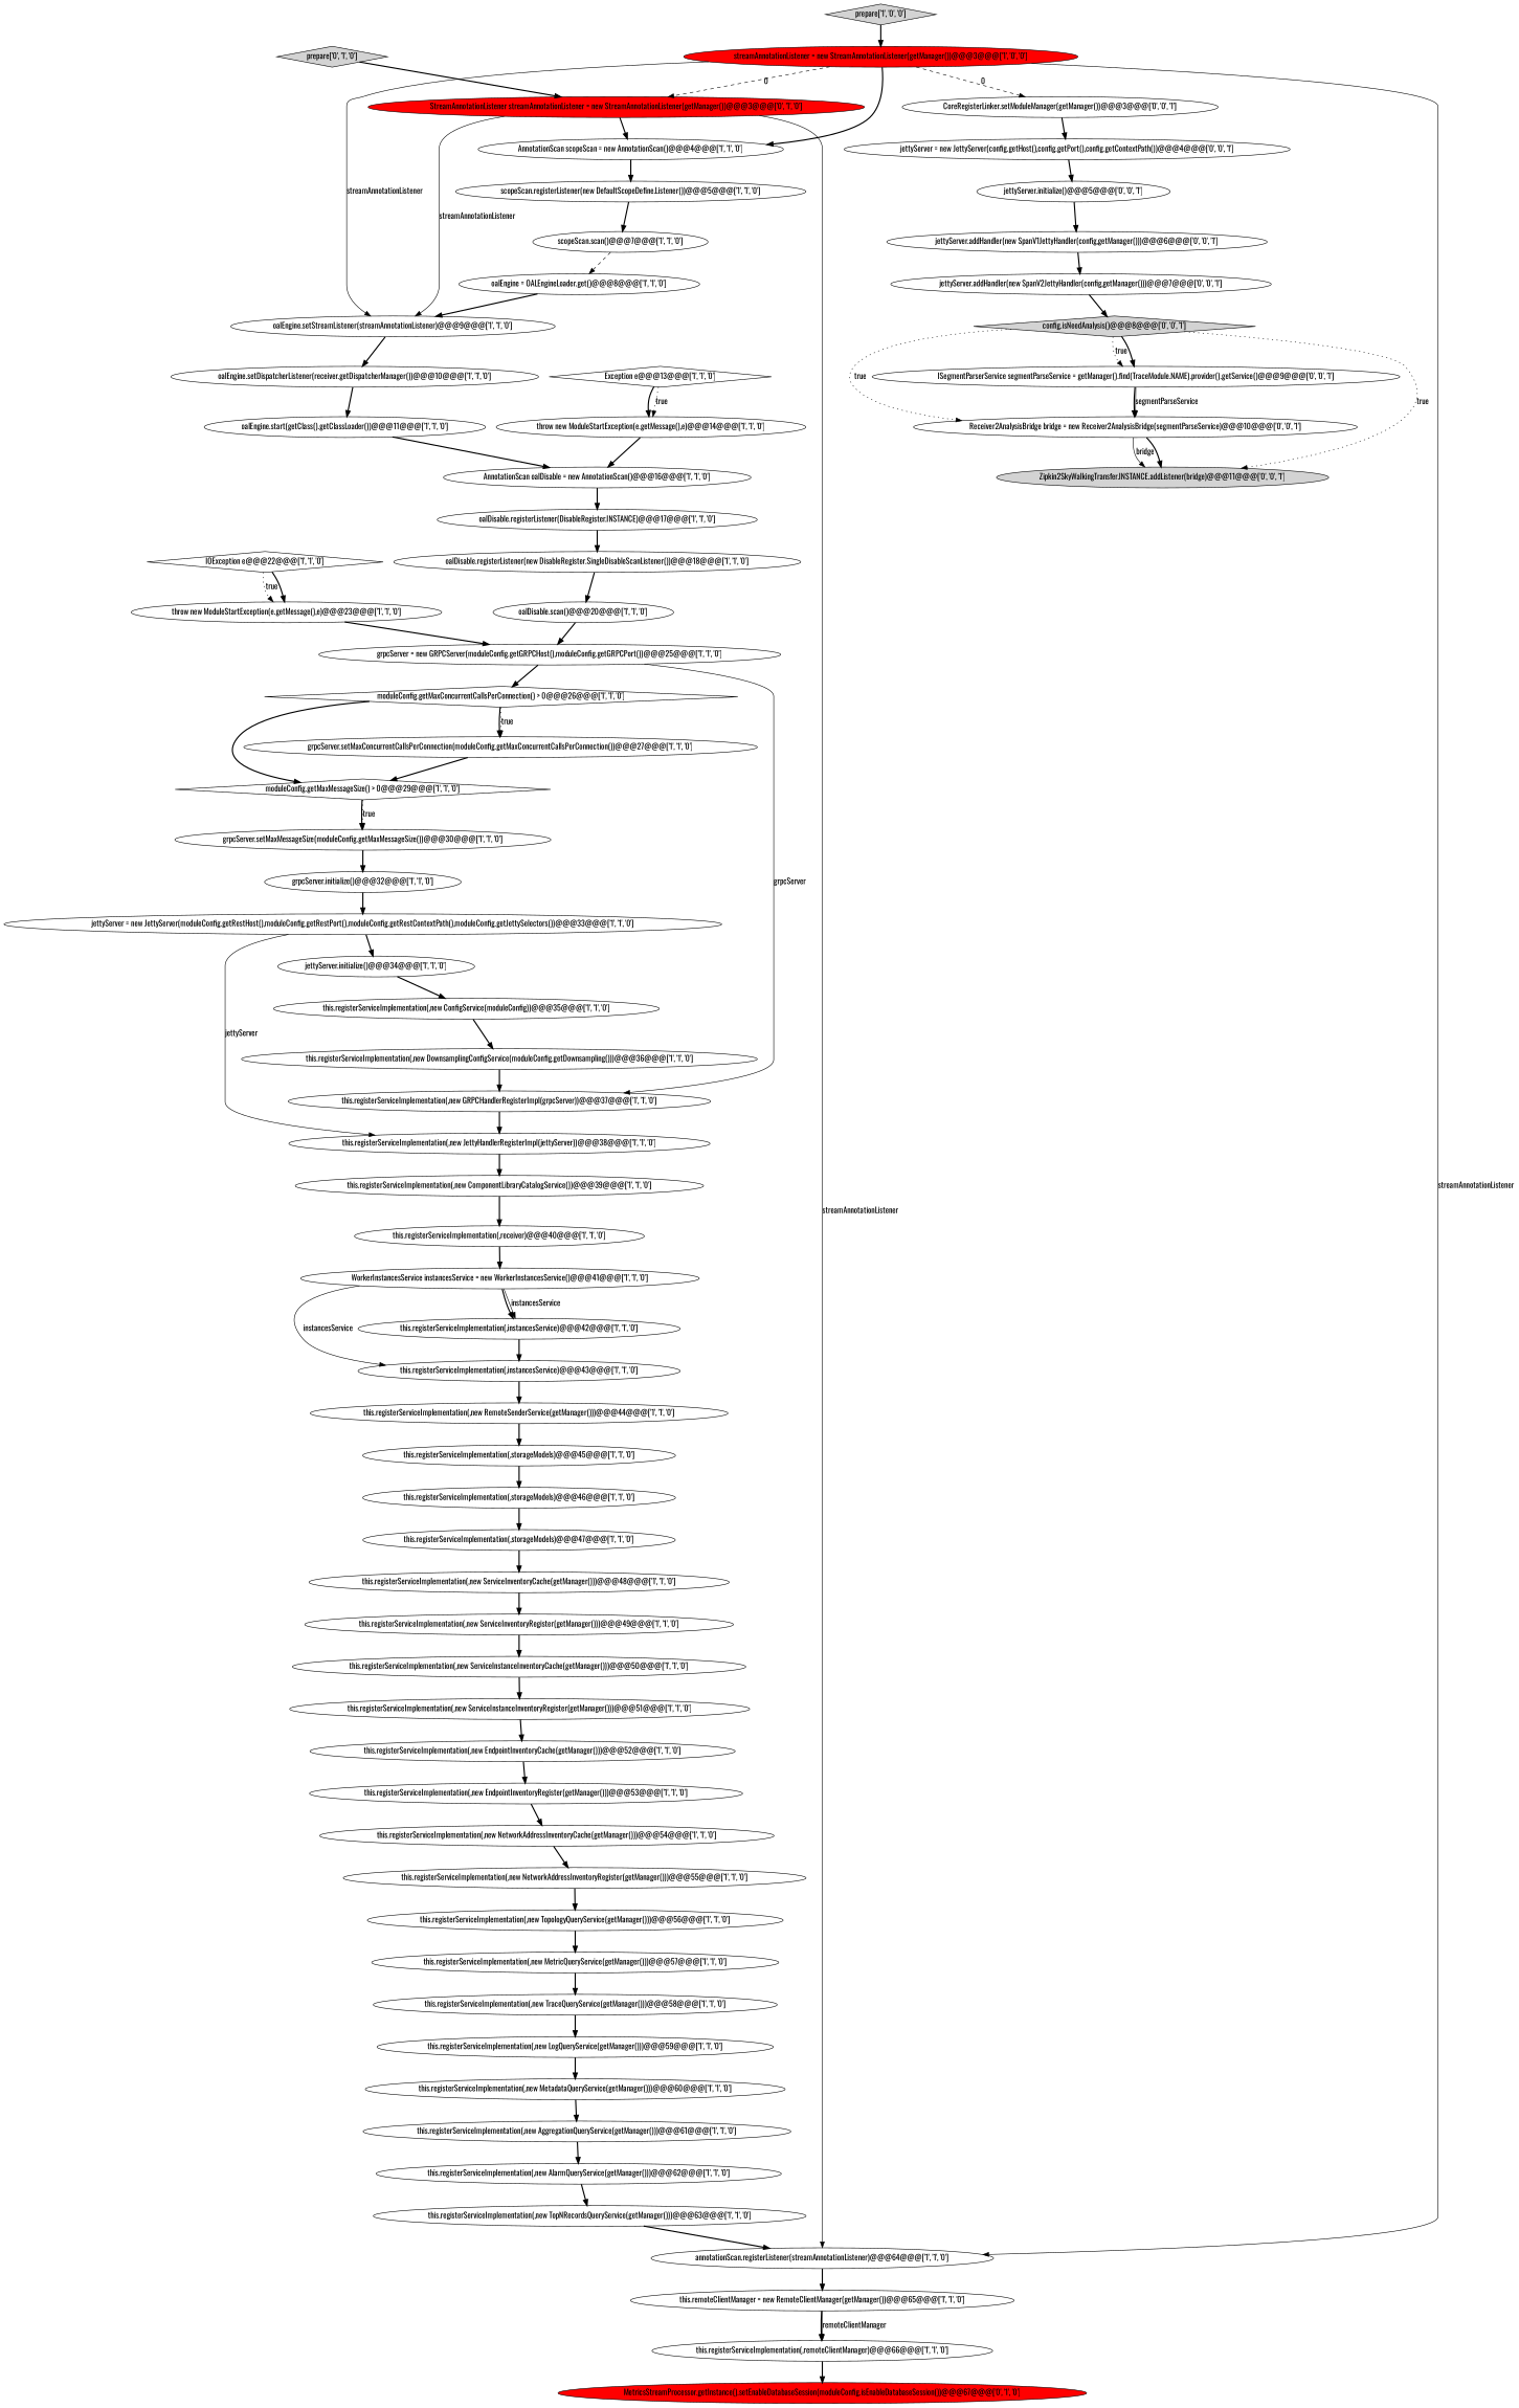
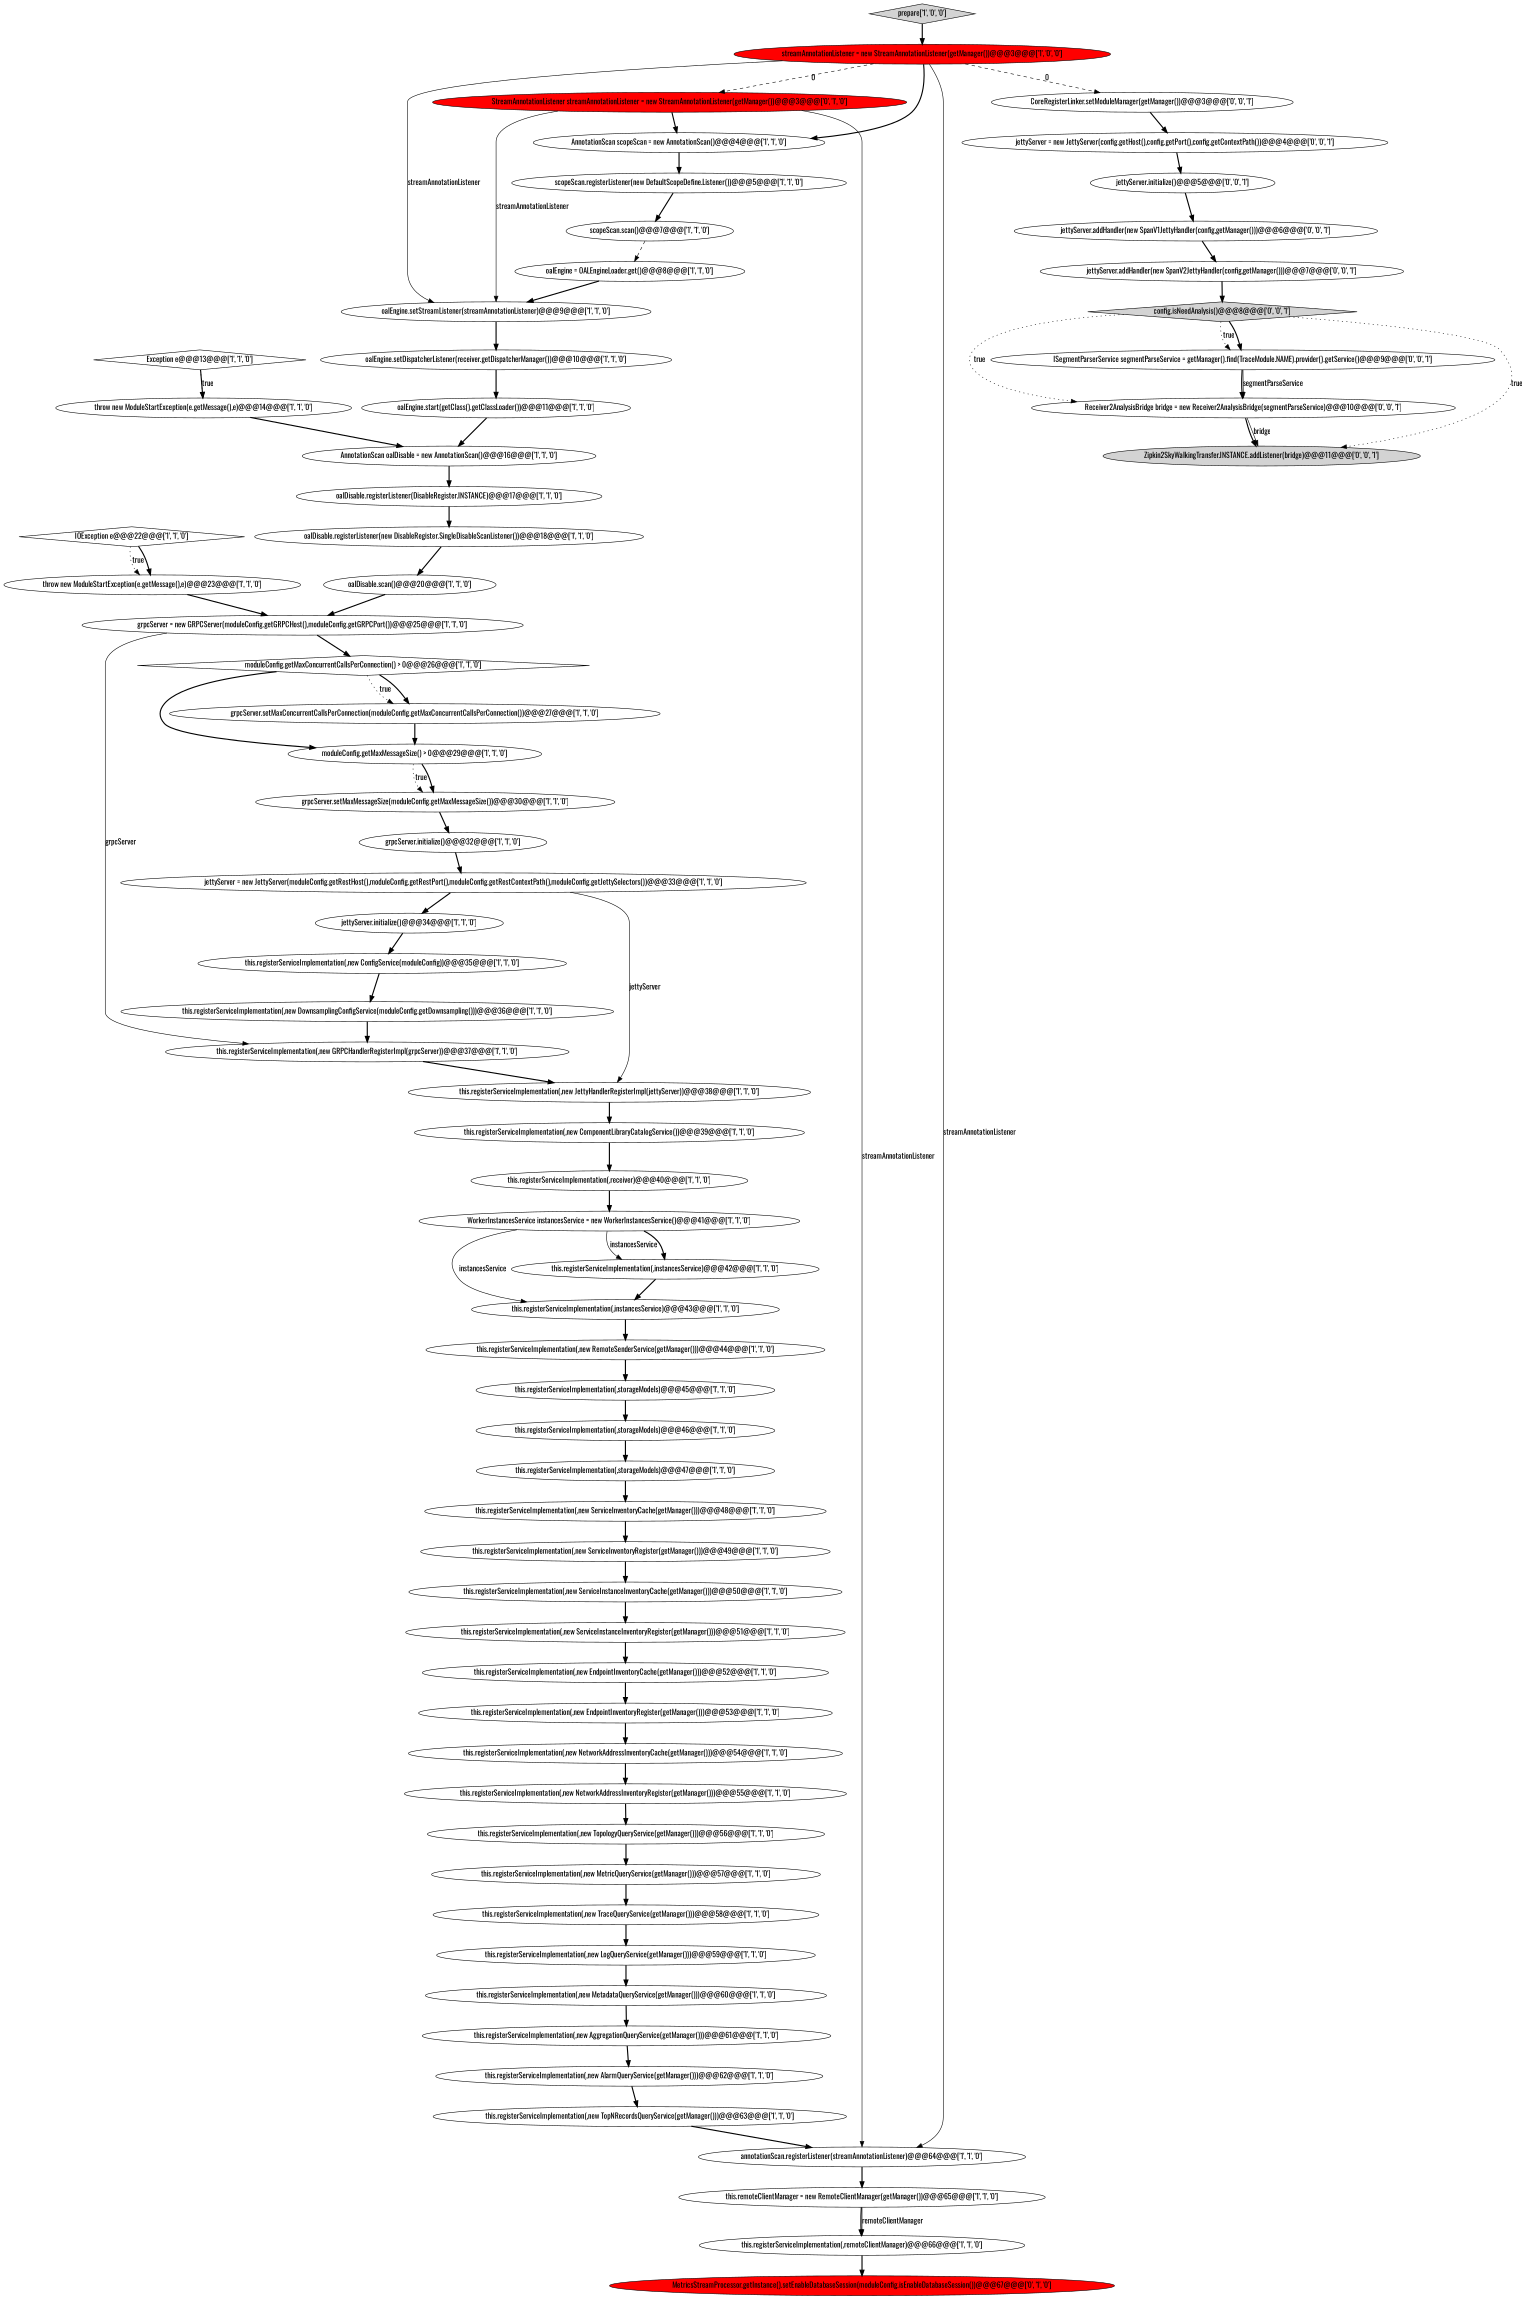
  digraph {
    fontname=Oswald
    node [fillcolor=white fontname=Oswald shape=ellipse style=filled]
    edge [fontname=Oswald style=bold]
    n1 [label="this.registerServiceImplementation(,remoteClientManager)@@@66@@@['1', '1', '0']"]
    n2 [fillcolor=red label="MetricsStreamProcessor.getInstance().setEnableDatabaseSession(moduleConfig.isEnableDatabaseSession())@@@67@@@['0', '1', '0']"]
    n3 [label="this.registerServiceImplementation(,new DownsamplingConfigService(moduleConfig.getDownsampling()))@@@36@@@['1', '1', '0']"]
    n4 [label="this.registerServiceImplementation(,new GRPCHandlerRegisterImpl(grpcServer))@@@37@@@['1', '1', '0']"]
    n5 [label="this.registerServiceImplementation(,new JettyHandlerRegisterImpl(jettyServer))@@@38@@@['1', '1', '0']"]
    n6 [fillcolor=red label="StreamAnnotationListener streamAnnotationListener = new StreamAnnotationListener(getManager())@@@3@@@['0', '1', '0']"]
    n7 [label="AnnotationScan scopeScan = new AnnotationScan()@@@4@@@['1', '1', '0']"]
    n8 [label="oalEngine.setStreamListener(streamAnnotationListener)@@@9@@@['1', '1', '0']"]
    n9 [label="annotationScan.registerListener(streamAnnotationListener)@@@64@@@['1', '1', '0']"]
    n10 [label="scopeScan.registerListener(new DefaultScopeDefine.Listener())@@@5@@@['1', '1', '0']"]
    n11 [label="oalEngine.setDispatcherListener(receiver.getDispatcherManager())@@@10@@@['1', '1', '0']"]
    n12 [label="this.remoteClientManager = new RemoteClientManager(getManager())@@@65@@@['1', '1', '0']"]
    n13 [label="throw new ModuleStartException(e.getMessage(),e)@@@14@@@['1', '1', '0']"]
    n14 [label="AnnotationScan oalDisable = new AnnotationScan()@@@16@@@['1', '1', '0']"]
    n15 [label="oalDisable.registerListener(DisableRegister.INSTANCE)@@@17@@@['1', '1', '0']"]
    n16 [label="grpcServer.setMaxMessageSize(moduleConfig.getMaxMessageSize())@@@30@@@['1', '1', '0']"]
    n17 [label="grpcServer.initialize()@@@32@@@['1', '1', '0']"]
    n18 [label="jettyServer = new JettyServer(moduleConfig.getRestHost(),moduleConfig.getRestPort(),moduleConfig.getRestContextPath(),moduleConfig.getJettySelectors())@@@33@@@['1', '1', '0']"]
    n19 [label="this.registerServiceImplementation(,instancesService)@@@43@@@['1', '1', '0']"]
    n20 [label="this.registerServiceImplementation(,new RemoteSenderService(getManager()))@@@44@@@['1', '1', '0']"]
    n21 [label="this.registerServiceImplementation(,storageModels)@@@45@@@['1', '1', '0']"]
    n22 [label="jettyServer.addHandler(new SpanV1JettyHandler(config,getManager()))@@@6@@@['0', '0', '1']"]
    n23 [label="jettyServer.addHandler(new SpanV2JettyHandler(config,getManager()))@@@7@@@['0', '0', '1']"]
    n24 [fillcolor=lightgray label="config.isNeedAnalysis()@@@8@@@['0', '0', '1']" shape=diamond]
    n25 [label="scopeScan.scan()@@@7@@@['1', '1', '0']"]
    n26 [label="oalEngine.start(getClass().getClassLoader())@@@11@@@['1', '1', '0']"]
    n27 [label="this.registerServiceImplementation(,storageModels)@@@46@@@['1', '1', '0']"]
    n28 [label="throw new ModuleStartException(e.getMessage(),e)@@@23@@@['1', '1', '0']"]
    n29 [label="grpcServer = new GRPCServer(moduleConfig.getGRPCHost(),moduleConfig.getGRPCPort())@@@25@@@['1', '1', '0']"]
    n30 [label="moduleConfig.getMaxConcurrentCallsPerConnection() > 0@@@26@@@['1', '1', '0']" shape=diamond]
    n31 [fillcolor=red label="streamAnnotationListener = new StreamAnnotationListener(getManager())@@@3@@@['1', '0', '0']"]
    n32 [label="CoreRegisterLinker.setModuleManager(getManager())@@@3@@@['0', '0', '1']"]
    n33 [label="jettyServer = new JettyServer(config.getHost(),config.getPort(),config.getContextPath())@@@4@@@['0', '0', '1']"]
    n34 [label="this.registerServiceImplementation(,new ServiceInventoryCache(getManager()))@@@48@@@['1', '1', '0']"]
    n35 [label="this.registerServiceImplementation(,new ServiceInventoryRegister(getManager()))@@@49@@@['1', '1', '0']"]
    n36 [label="this.registerServiceImplementation(,new ServiceInstanceInventoryCache(getManager()))@@@50@@@['1', '1', '0']"]
    n37 [label="this.registerServiceImplementation(,new TraceQueryService(getManager()))@@@58@@@['1', '1', '0']"]
    n38 [label="this.registerServiceImplementation(,new LogQueryService(getManager()))@@@59@@@['1', '1', '0']"]
    n39 [label="this.registerServiceImplementation(,new MetadataQueryService(getManager()))@@@60@@@['1', '1', '0']"]
    n40 [label="ISegmentParserService segmentParseService = getManager().find(TraceModule.NAME).provider().getService()@@@9@@@['0', '0', '1']"]
    n41 [label="Receiver2AnalysisBridge bridge = new Receiver2AnalysisBridge(segmentParseService)@@@10@@@['0', '0', '1']"]
    n42 [fillcolor=lightgray label="Zipkin2SkyWalkingTransfer.INSTANCE.addListener(bridge)@@@11@@@['0', '0', '1']"]
    n43 [label="this.registerServiceImplementation(,receiver)@@@40@@@['1', '1', '0']"]
    n44 [label="WorkerInstancesService instancesService = new WorkerInstancesService()@@@41@@@['1', '1', '0']"]
    n45 [label="this.registerServiceImplementation(,instancesService)@@@42@@@['1', '1', '0']"]
    n46 [label="this.registerServiceImplementation(,new ServiceInstanceInventoryRegister(getManager()))@@@51@@@['1', '1', '0']"]
    n47 [label="this.registerServiceImplementation(,new TopNRecordsQueryService(getManager()))@@@63@@@['1', '1', '0']"]
    n48 [label="grpcServer.setMaxConcurrentCallsPerConnection(moduleConfig.getMaxConcurrentCallsPerConnection())@@@27@@@['1', '1', '0']"]
-   n49 [label="moduleConfig.getMaxMessageSize() > 0@@@29@@@['1', '1', '0']" shape=diamond]
+   n49 [label="moduleConfig.getMaxMessageSize() > 0@@@29@@@['1', '1', '0']"]
    n50 [label="this.registerServiceImplementation(,new NetworkAddressInventoryRegister(getManager()))@@@55@@@['1', '1', '0']"]
    n51 [label="this.registerServiceImplementation(,new TopologyQueryService(getManager()))@@@56@@@['1', '1', '0']"]
    n52 [label="this.registerServiceImplementation(,new MetricQueryService(getManager()))@@@57@@@['1', '1', '0']"]
    n53 [label="IOException e@@@22@@@['1', '1', '0']" shape=diamond]
    n54 [label="oalEngine = OALEngineLoader.get()@@@8@@@['1', '1', '0']"]
    n55 [label="jettyServer.initialize()@@@5@@@['0', '0', '1']"]
    n56 [label="this.registerServiceImplementation(,storageModels)@@@47@@@['1', '1', '0']"]
    n57 [label="oalDisable.registerListener(new DisableRegister.SingleDisableScanListener())@@@18@@@['1', '1', '0']"]
    n58 [label="oalDisable.scan()@@@20@@@['1', '1', '0']"]
    n59 [label="this.registerServiceImplementation(,new NetworkAddressInventoryCache(getManager()))@@@54@@@['1', '1', '0']"]
    n60 [label="this.registerServiceImplementation(,new AggregationQueryService(getManager()))@@@61@@@['1', '1', '0']"]
    n61 [label="this.registerServiceImplementation(,new EndpointInventoryCache(getManager()))@@@52@@@['1', '1', '0']"]
    n62 [label="this.registerServiceImplementation(,new AlarmQueryService(getManager()))@@@62@@@['1', '1', '0']"]
    n63 [label="this.registerServiceImplementation(,new ComponentLibraryCatalogService())@@@39@@@['1', '1', '0']"]
    n64 [label="this.registerServiceImplementation(,new ConfigService(moduleConfig))@@@35@@@['1', '1', '0']"]
    n65 [label="this.registerServiceImplementation(,new EndpointInventoryRegister(getManager()))@@@53@@@['1', '1', '0']"]
    n66 [label="jettyServer.initialize()@@@34@@@['1', '1', '0']"]
-   n67 [fillcolor=lightgray label="prepare['0', '1', '0']" shape=diamond]
    n68 [label="Exception e@@@13@@@['1', '1', '0']" shape=diamond]
    n69 [fillcolor=lightgray label="prepare['1', '0', '0']" shape=diamond]
    n1 -> n2
    n3 -> n4
    n4 -> n5
    n5 -> n63
    n6 -> n7
    n6 -> n8 [label=streamAnnotationListener style=solid]
    n6 -> n9 [label=streamAnnotationListener style=solid]
    n7 -> n10
    n8 -> n11
    n9 -> n12
    n10 -> n25
    n11 -> n26
    n12 -> n1
    n12 -> n1 [label=remoteClientManager style=solid]
    n13 -> n14
    n14 -> n15
    n15 -> n57
    n16 -> n17
    n17 -> n18
    n18 -> n5 [label=jettyServer style=solid]
    n18 -> n66
    n19 -> n20
    n20 -> n21
    n21 -> n27
    n22 -> n23
    n23 -> n24
    n24 -> n40 [label=true style=dotted]
    n24 -> n40
    n24 -> n41 [label=true style=dotted]
    n24 -> n42 [label=true style=dotted]
    n25 -> n54 [style=dashed]
    n26 -> n14
    n27 -> n56
    n28 -> n29
    n29 -> n4 [label=grpcServer style=solid]
    n29 -> n30
    n30 -> n48
    n30 -> n48 [label=true style=dotted]
    n30 -> n49
    n31 -> n6 [label=0 style=dashed]
    n31 -> n7
    n31 -> n8 [label=streamAnnotationListener style=solid]
    n31 -> n9 [label=streamAnnotationListener style=solid]
    n31 -> n32 [label=0 style=dashed]
    n32 -> n33
    n33 -> n55
    n34 -> n35
    n35 -> n36
    n36 -> n46
    n37 -> n38
    n38 -> n39
    n39 -> n60
    n40 -> n41 [label=segmentParseService style=solid]
    n40 -> n41
    n41 -> n42 [label=bridge style=solid]
    n41 -> n42
    n43 -> n44
    n44 -> n19 [label=instancesService style=solid]
    n44 -> n45 [label=instancesService style=solid]
    n44 -> n45
    n45 -> n19
    n46 -> n61
    n47 -> n9
    n48 -> n49
    n49 -> n16 [label=true style=dotted]
    n49 -> n16
    n50 -> n51
    n51 -> n52
    n52 -> n37
    n53 -> n28 [label=true style=dotted]
    n53 -> n28
    n54 -> n8
    n55 -> n22
    n56 -> n34
    n57 -> n58
    n58 -> n29
    n59 -> n50
    n60 -> n62
    n61 -> n65
    n62 -> n47
    n63 -> n43
    n64 -> n3
    n65 -> n59
    n66 -> n64
-   n67 -> n6
    n68 -> n13
    n68 -> n13 [label=true style=dotted]
    n69 -> n31
  }
